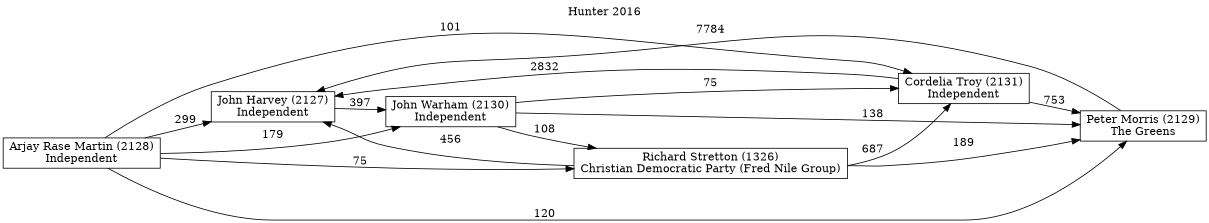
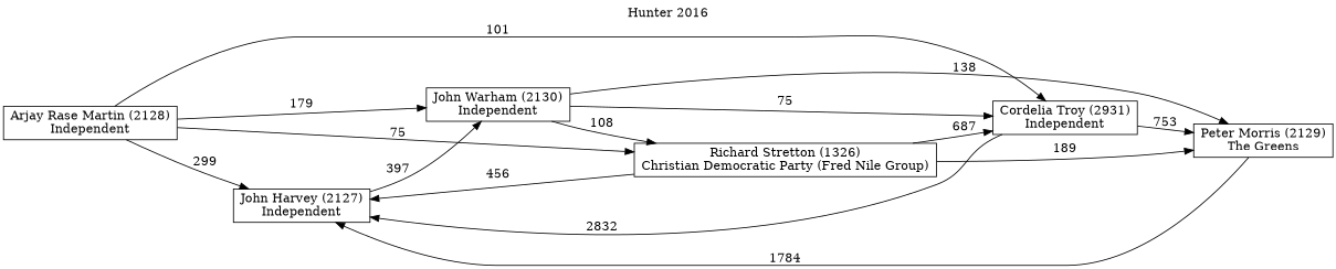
  digraph {
    label="Hunter 2016"
    labelloc=t
    mclimit=10
    rankdir=LR
    node [shape=box]
    n1 [label="John Harvey (2127)\nIndependent"]
    n2 [label="John Warham (2130)\nIndependent"]
    n3 [label="Peter Morris (2129)\nThe Greens"]
-   n4 [label="Cordelia Troy (2131)\nIndependent"]
+   n4 [label="Cordelia Troy (2931)\nIndependent"]
    n5 [label="Richard Stretton (1326)\nChristian Democratic Party (Fred Nile Group)"]
    n6 [label="Arjay Rase Martin (2128)\nIndependent"]
    n1 -> n2 [label=397]
    n2 -> n3 [label=138]
    n2 -> n4 [label=75]
    n2 -> n5 [label=108]
-   n3 -> n1 [label=7784]
+   n3 -> n1 [label=1784]
    n4 -> n1 [label=2832]
    n4 -> n3 [label=753]
    n5 -> n1 [label=456]
    n5 -> n3 [label=189]
    n5 -> n4 [label=687]
    n6 -> n1 [label=299]
    n6 -> n2 [label=179]
-   n6 -> n3 [label=120]
    n6 -> n4 [label=101]
    n6 -> n5 [label=75]
  }
